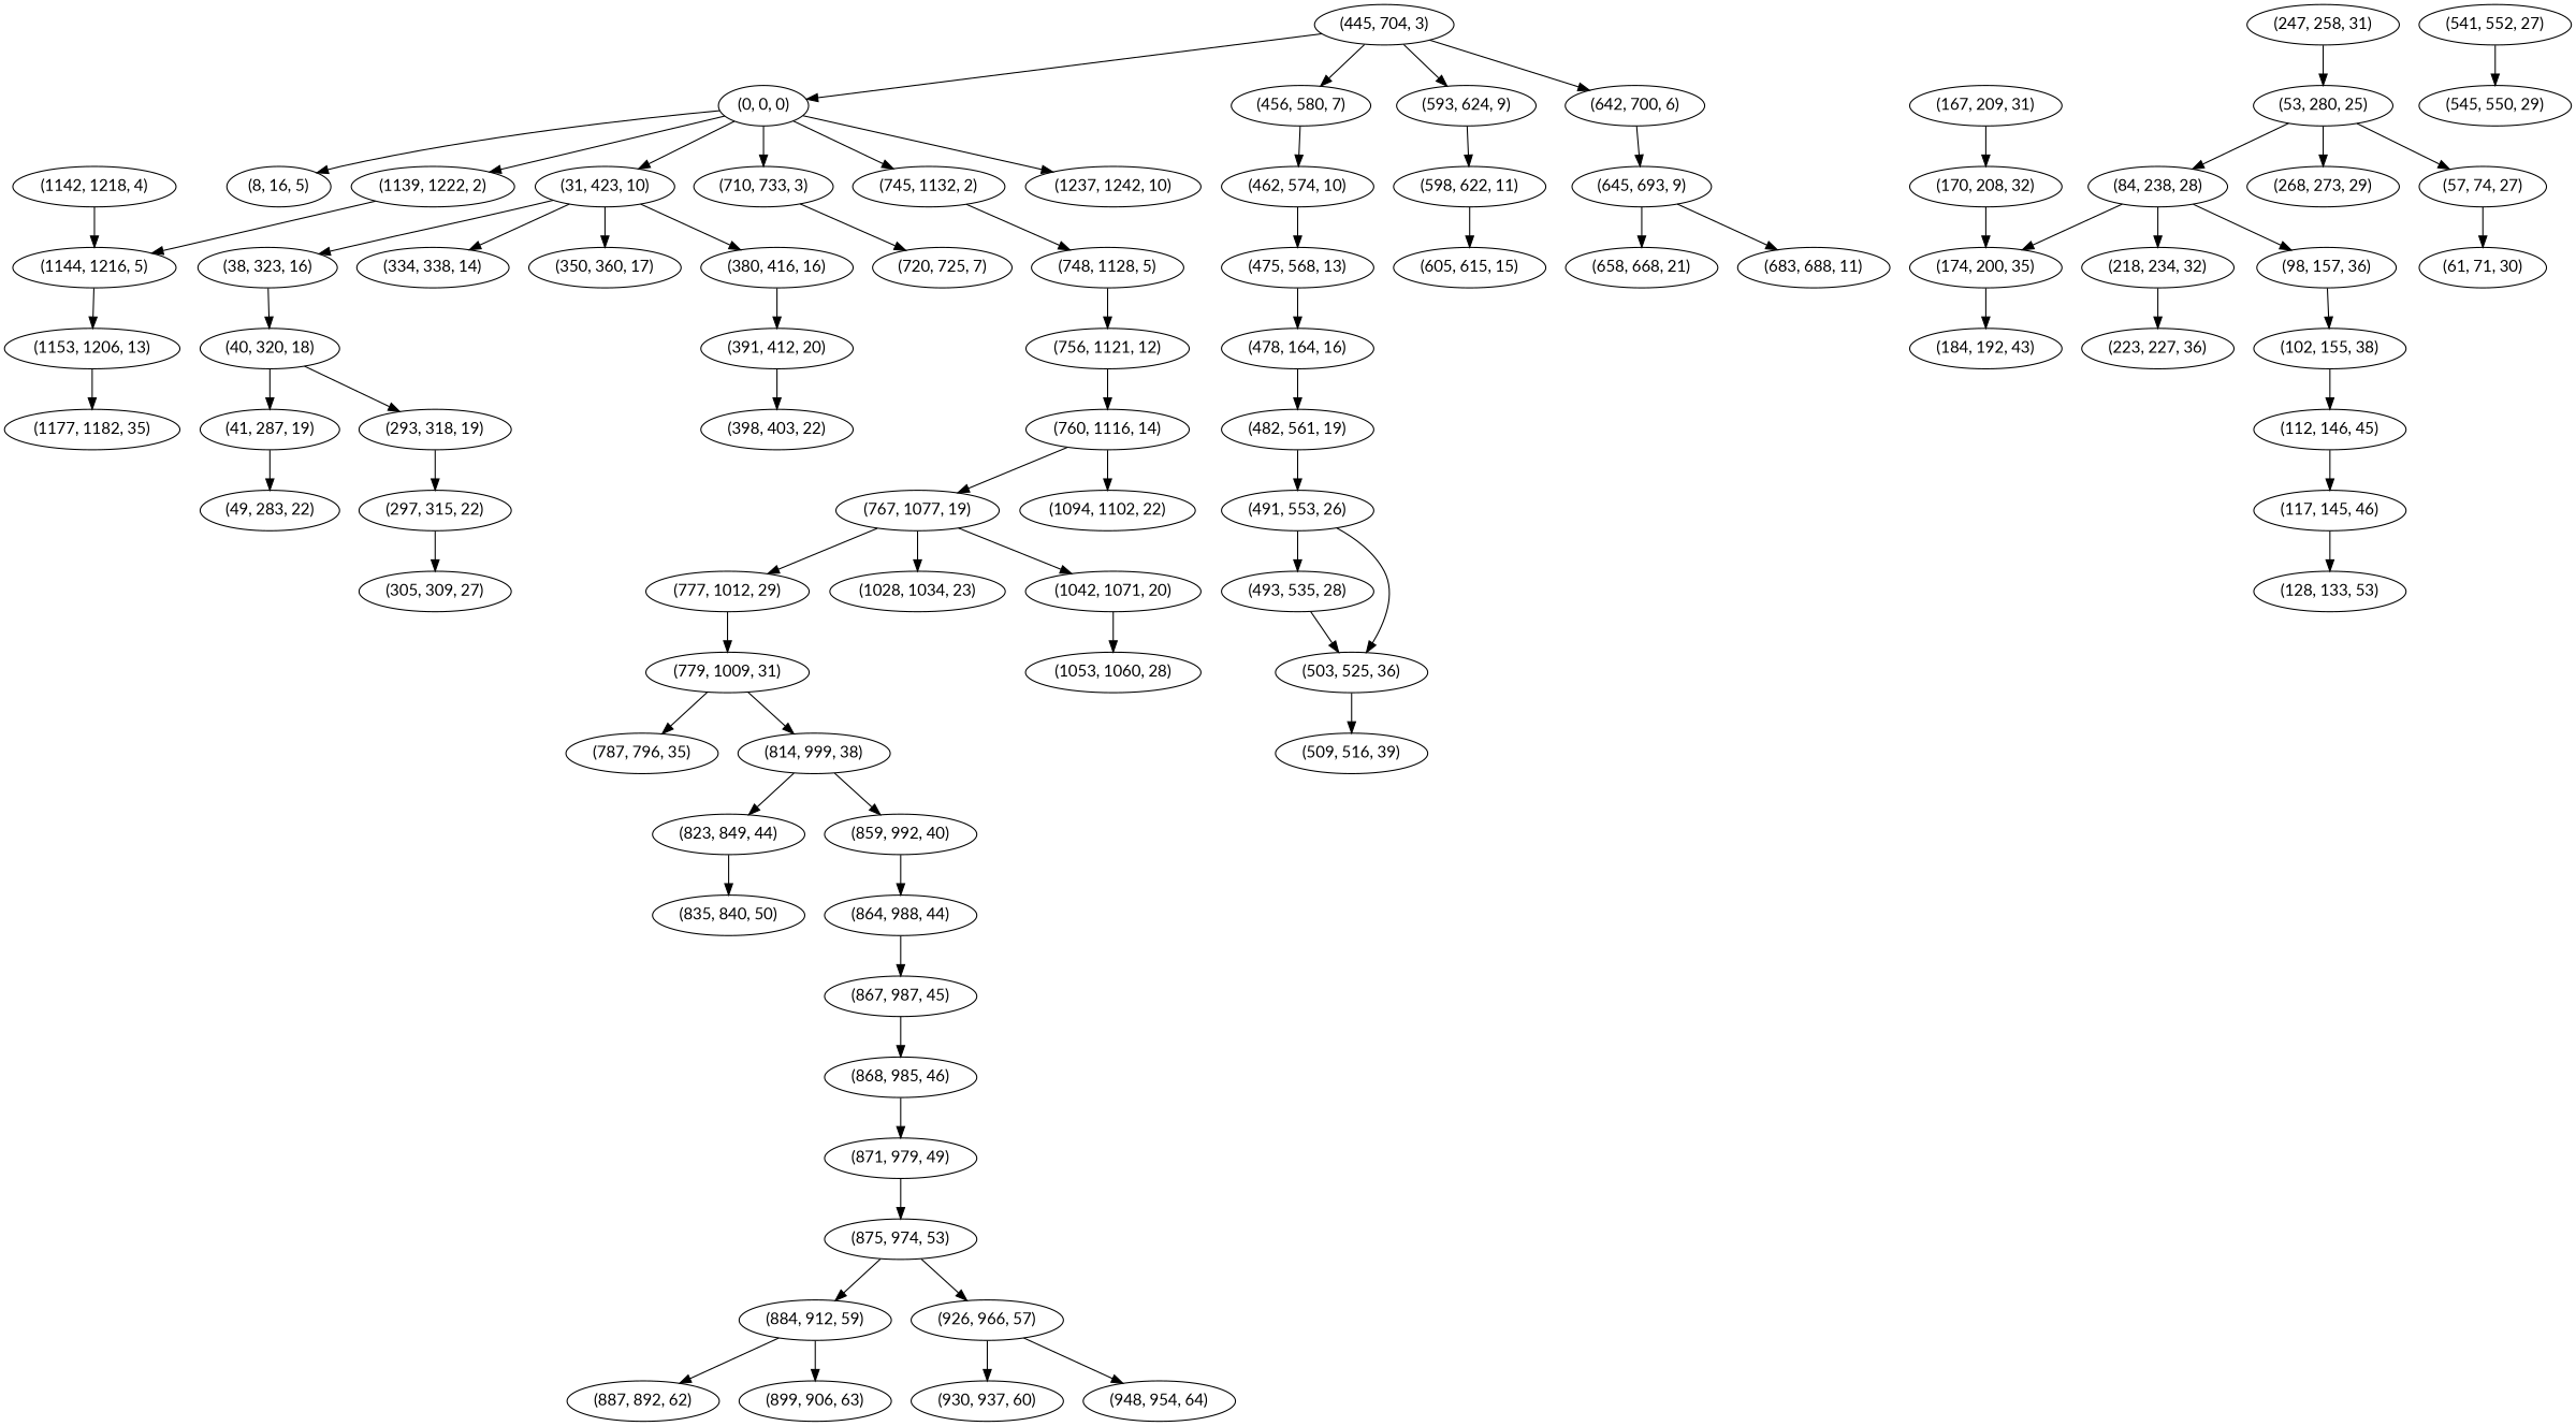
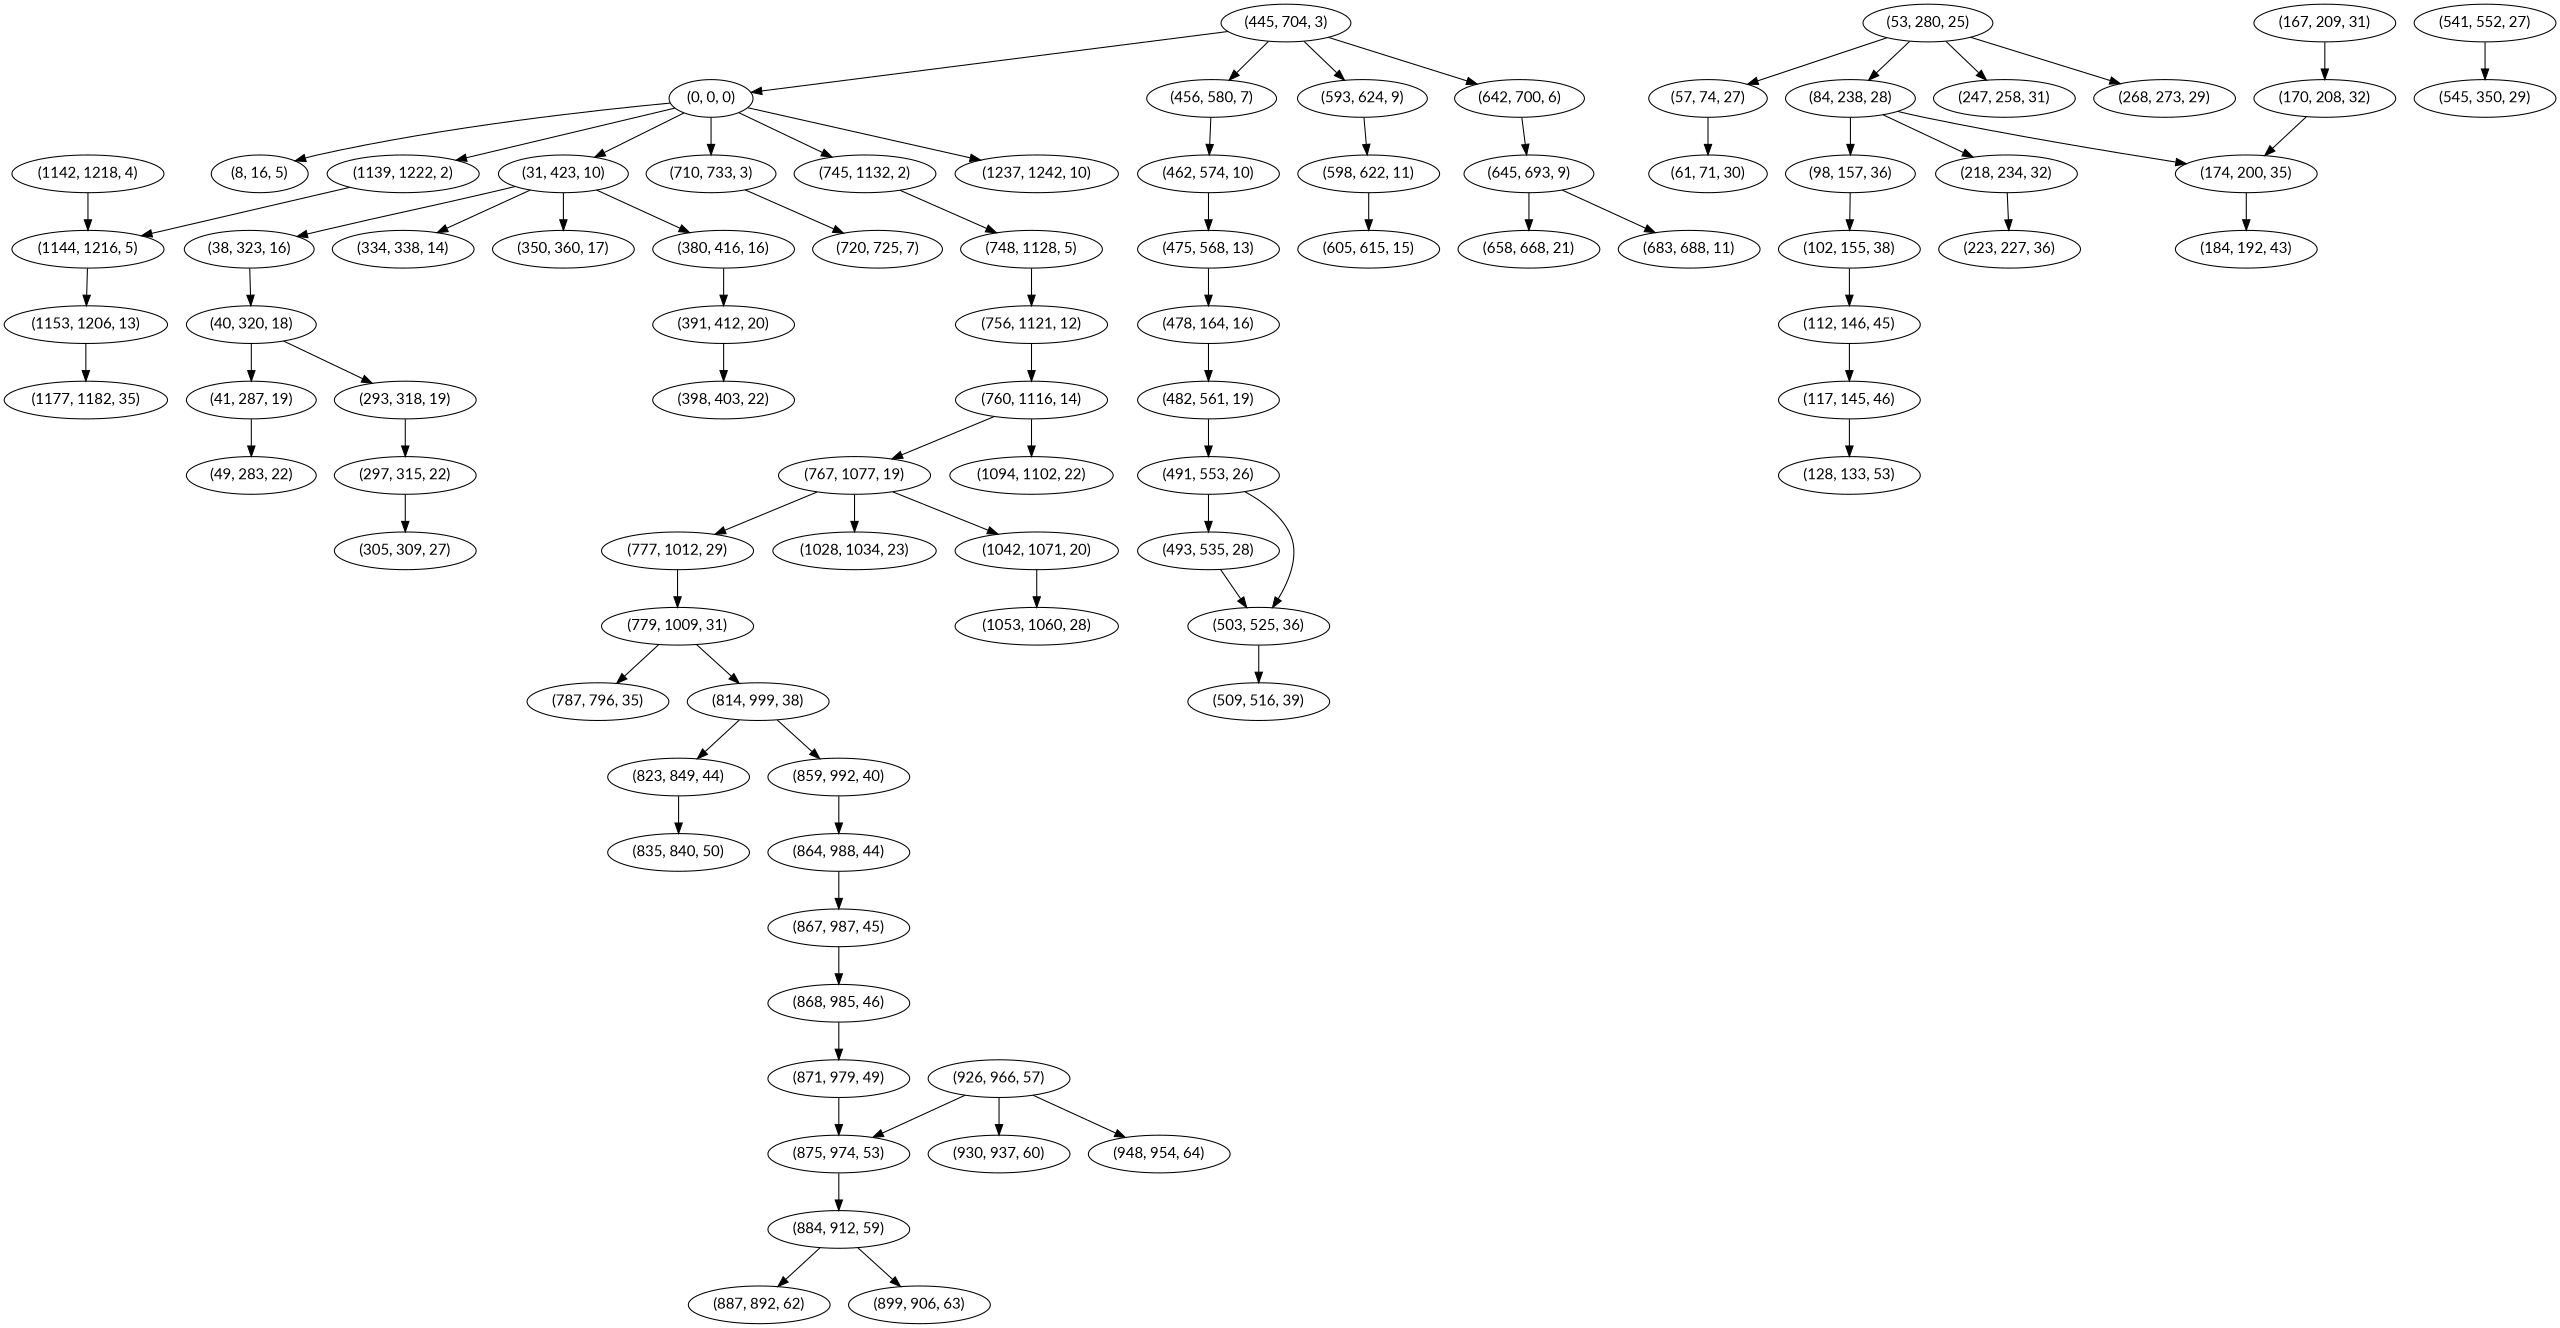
  digraph {
    fontname=Lato
    node [fontname=Lato]
    edge [fontname=Lato]
    "(0, 0, 0)"
    "(8, 16, 5)"
    "(31, 423, 10)"
    "(710, 733, 3)"
    "(745, 1132, 2)"
    "(1139, 1222, 2)"
    "(1237, 1242, 10)"
    "(38, 323, 16)"
    "(334, 338, 14)"
    "(350, 360, 17)"
    "(380, 416, 16)"
    "(445, 704, 3)"
    "(456, 580, 7)"
    "(593, 624, 9)"
    "(642, 700, 6)"
    "(720, 725, 7)"
    "(748, 1128, 5)"
    "(1144, 1216, 5)"
    "(40, 320, 18)"
    "(391, 412, 20)"
    "(41, 287, 19)"
    "(293, 318, 19)"
    "(49, 283, 22)"
    "(297, 315, 22)"
    "(53, 280, 25)"
    "(57, 74, 27)"
    "(84, 238, 28)"
    "(247, 258, 31)"
    "(268, 273, 29)"
    "(61, 71, 30)"
    "(98, 157, 36)"
    "(218, 234, 32)"
    "(174, 200, 35)"
    "(102, 155, 38)"
    "(167, 209, 31)"
    "(170, 208, 32)"
    "(223, 227, 36)"
    "(112, 146, 45)"
    "(117, 145, 46)"
    "(128, 133, 53)"
    "(184, 192, 43)"
    "(305, 309, 27)"
    "(398, 403, 22)"
    "(462, 574, 10)"
    "(598, 622, 11)"
    "(645, 693, 9)"
    "(475, 568, 13)"
    n48 [label="(478, 164, 16)"]
    "(482, 561, 19)"
    "(491, 553, 26)"
    "(493, 535, 28)"
    "(503, 525, 36)"
    "(541, 552, 27)"
-   "(545, 550, 29)"
+   "(545, 550, 29)" [label="(545, 350, 29)"]
    "(509, 516, 39)"
    "(605, 615, 15)"
    "(658, 668, 21)"
    "(683, 688, 11)"
    "(756, 1121, 12)"
    "(760, 1116, 14)"
    "(767, 1077, 19)"
    "(1094, 1102, 22)"
    "(777, 1012, 29)"
    "(1028, 1034, 23)"
    "(1042, 1071, 20)"
    "(779, 1009, 31)"
    "(1053, 1060, 28)"
    "(787, 796, 35)"
    "(814, 999, 38)"
    "(823, 849, 44)"
    "(859, 992, 40)"
    "(835, 840, 50)"
    "(864, 988, 44)"
    "(867, 987, 45)"
    "(868, 985, 46)"
    "(871, 979, 49)"
    "(875, 974, 53)"
    "(884, 912, 59)"
    "(926, 966, 57)"
    "(887, 892, 62)"
    "(899, 906, 63)"
    "(930, 937, 60)"
    "(948, 954, 64)"
    "(1142, 1218, 4)"
    "(1153, 1206, 13)"
    "(1177, 1182, 35)"
    "(0, 0, 0)" -> "(8, 16, 5)"
    "(0, 0, 0)" -> "(31, 423, 10)"
    "(0, 0, 0)" -> "(710, 733, 3)"
    "(0, 0, 0)" -> "(745, 1132, 2)"
    "(0, 0, 0)" -> "(1139, 1222, 2)"
    "(0, 0, 0)" -> "(1237, 1242, 10)"
    "(31, 423, 10)" -> "(38, 323, 16)"
    "(31, 423, 10)" -> "(334, 338, 14)"
    "(31, 423, 10)" -> "(350, 360, 17)"
    "(31, 423, 10)" -> "(380, 416, 16)"
    "(710, 733, 3)" -> "(720, 725, 7)"
    "(745, 1132, 2)" -> "(748, 1128, 5)"
    "(1139, 1222, 2)" -> "(1144, 1216, 5)"
    "(38, 323, 16)" -> "(40, 320, 18)"
    "(380, 416, 16)" -> "(391, 412, 20)"
    "(445, 704, 3)" -> "(0, 0, 0)"
    "(445, 704, 3)" -> "(456, 580, 7)"
    "(445, 704, 3)" -> "(593, 624, 9)"
    "(445, 704, 3)" -> "(642, 700, 6)"
    "(456, 580, 7)" -> "(462, 574, 10)"
    "(593, 624, 9)" -> "(598, 622, 11)"
    "(642, 700, 6)" -> "(645, 693, 9)"
    "(748, 1128, 5)" -> "(756, 1121, 12)"
    "(1144, 1216, 5)" -> "(1153, 1206, 13)"
    "(40, 320, 18)" -> "(41, 287, 19)"
    "(40, 320, 18)" -> "(293, 318, 19)"
    "(391, 412, 20)" -> "(398, 403, 22)"
    "(41, 287, 19)" -> "(49, 283, 22)"
    "(293, 318, 19)" -> "(297, 315, 22)"
    "(297, 315, 22)" -> "(305, 309, 27)"
    "(53, 280, 25)" -> "(57, 74, 27)"
    "(53, 280, 25)" -> "(84, 238, 28)"
-   "(247, 258, 31)" -> "(53, 280, 25)"
+   "(53, 280, 25)" -> "(247, 258, 31)"
    "(53, 280, 25)" -> "(268, 273, 29)"
    "(57, 74, 27)" -> "(61, 71, 30)"
    "(84, 238, 28)" -> "(98, 157, 36)"
    "(84, 238, 28)" -> "(218, 234, 32)"
    "(84, 238, 28)" -> "(174, 200, 35)"
    "(98, 157, 36)" -> "(102, 155, 38)"
    "(218, 234, 32)" -> "(223, 227, 36)"
    "(174, 200, 35)" -> "(184, 192, 43)"
    "(102, 155, 38)" -> "(112, 146, 45)"
    "(167, 209, 31)" -> "(170, 208, 32)"
    "(170, 208, 32)" -> "(174, 200, 35)"
    "(112, 146, 45)" -> "(117, 145, 46)"
    "(117, 145, 46)" -> "(128, 133, 53)"
    "(462, 574, 10)" -> "(475, 568, 13)"
    "(598, 622, 11)" -> "(605, 615, 15)"
    "(645, 693, 9)" -> "(658, 668, 21)"
    "(645, 693, 9)" -> "(683, 688, 11)"
    "(475, 568, 13)" -> n48
    n48 -> "(482, 561, 19)"
    "(482, 561, 19)" -> "(491, 553, 26)"
    "(491, 553, 26)" -> "(493, 535, 28)"
    "(491, 553, 26)" -> "(503, 525, 36)"
    "(493, 535, 28)" -> "(503, 525, 36)"
    "(503, 525, 36)" -> "(509, 516, 39)"
    "(541, 552, 27)" -> "(545, 550, 29)"
    "(756, 1121, 12)" -> "(760, 1116, 14)"
    "(760, 1116, 14)" -> "(767, 1077, 19)"
    "(760, 1116, 14)" -> "(1094, 1102, 22)"
    "(767, 1077, 19)" -> "(777, 1012, 29)"
    "(767, 1077, 19)" -> "(1028, 1034, 23)"
    "(767, 1077, 19)" -> "(1042, 1071, 20)"
    "(777, 1012, 29)" -> "(779, 1009, 31)"
    "(1042, 1071, 20)" -> "(1053, 1060, 28)"
    "(779, 1009, 31)" -> "(787, 796, 35)"
    "(779, 1009, 31)" -> "(814, 999, 38)"
    "(814, 999, 38)" -> "(823, 849, 44)"
    "(814, 999, 38)" -> "(859, 992, 40)"
    "(823, 849, 44)" -> "(835, 840, 50)"
    "(859, 992, 40)" -> "(864, 988, 44)"
    "(864, 988, 44)" -> "(867, 987, 45)"
    "(867, 987, 45)" -> "(868, 985, 46)"
    "(868, 985, 46)" -> "(871, 979, 49)"
    "(871, 979, 49)" -> "(875, 974, 53)"
    "(875, 974, 53)" -> "(884, 912, 59)"
-   "(875, 974, 53)" -> "(926, 966, 57)"
+   "(926, 966, 57)" -> "(875, 974, 53)"
    "(884, 912, 59)" -> "(887, 892, 62)"
    "(884, 912, 59)" -> "(899, 906, 63)"
    "(926, 966, 57)" -> "(930, 937, 60)"
    "(926, 966, 57)" -> "(948, 954, 64)"
    "(1142, 1218, 4)" -> "(1144, 1216, 5)"
    "(1153, 1206, 13)" -> "(1177, 1182, 35)"
  }
